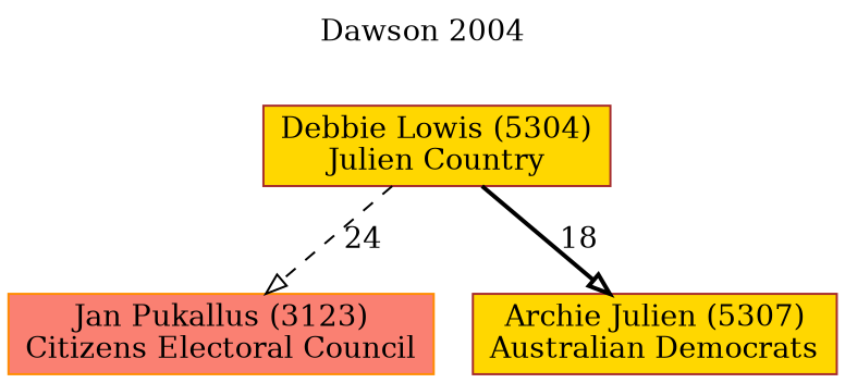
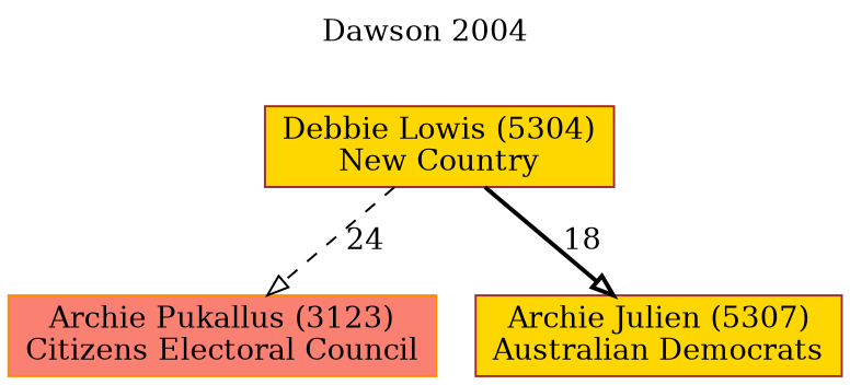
  digraph {
    label="Dawson 2004"
    labelloc=t
    mclimit=10
    node [color=brown fillcolor=gold shape=box style=filled]
    edge [arrowhead=onormal]
-   n1 [color=darkorange fillcolor=salmon label="Jan Pukallus (3123)\nCitizens Electoral Council"]
+   n1 [color=darkorange fillcolor=salmon label="Archie Pukallus (3123)\nCitizens Electoral Council"]
    n2 [label="Archie Julien (5307)\nAustralian Democrats"]
-   n3 [label="Debbie Lowis (5304)\nJulien Country"]
+   n3 [label="Debbie Lowis (5304)\nNew Country"]
    n3 -> n1 [label=24 style=dashed]
    n3 -> n2 [label=18 style=bold]
  }
